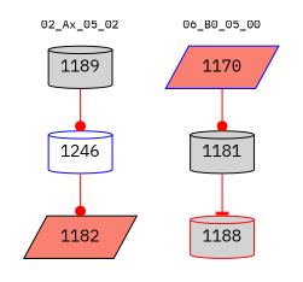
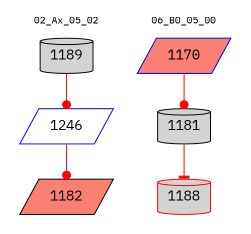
  digraph {
    fontname="IBM Plex Mono"
    node [color=black fillcolor=lightgrey fontname="IBM Plex Mono" shape=cylinder style=filled]
    edge [arrowhead=dot color=red fontname="IBM Plex Mono"]
    n1 [label=1189]
-   n2 [color=blue fillcolor=white label=1246]
+   n2 [color=blue fillcolor=white label=1246 shape=parallelogram]
    n3 [fillcolor=salmon label=1182 shape=parallelogram]
    n4 [color=blue fillcolor=salmon label=1170 shape=parallelogram]
    n5 [label=1181]
    n6 [color=red label=1188]
    subgraph cluster_1 {
      color=white
      fontsize=10
      label="02_Ax_05_02"
      n1
      n2
      n3
    }
    subgraph cluster_2 {
      color=white
      fontsize=10
      label="06_B0_05_00"
      n4
      n5
      n6
    }
    n1 -> n2
    n2 -> n3
    n4 -> n5
    n5 -> n6 [arrowhead=tee]
  }
